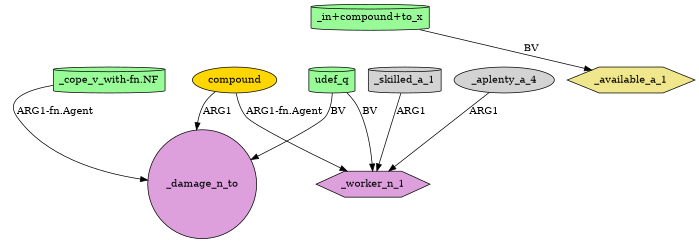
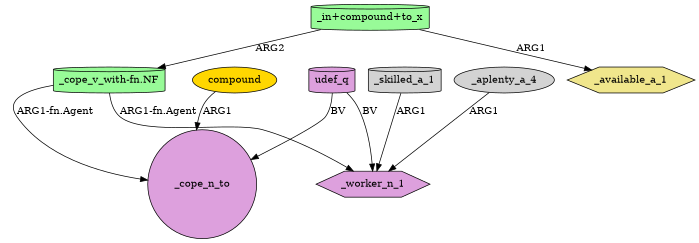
  digraph {
    node [fillcolor=plum shape=cylinder style=filled]
    "_cope_v_with-fn.NF" [fillcolor=palegreen]
-   _damage_n_to [shape=circle]
+   _damage_n_to [shape=circle label=_cope_n_to]
    _worker_n_1 [shape=hexagon]
    _available_a_1 [fillcolor=khaki shape=hexagon]
    n5 [fillcolor=palegreen label="_in+compound+to_x"]
    compound [fillcolor=gold shape=ellipse]
-   udef_q [fillcolor=palegreen]
+   udef_q
    _skilled_a_1 [fillcolor=lightgrey]
    n9 [fillcolor=lightgrey label=_aplenty_a_4 shape=ellipse]
    "_cope_v_with-fn.NF" -> _damage_n_to [label="ARG1-fn.Agent"]
-   compound -> _worker_n_1 [label="ARG1-fn.Agent"]
-   n5 -> _available_a_1 [label=BV]
+   "_cope_v_with-fn.NF" -> _worker_n_1 [label="ARG1-fn.Agent"]
+   n5 -> "_cope_v_with-fn.NF" [label=ARG2]
+   n5 -> _available_a_1 [label=ARG1]
    compound -> _damage_n_to [label=ARG1]
    udef_q -> _damage_n_to [label=BV]
    udef_q -> _worker_n_1 [label=BV]
    _skilled_a_1 -> _worker_n_1 [label=ARG1]
    n9 -> _worker_n_1 [label=ARG1]
  }
